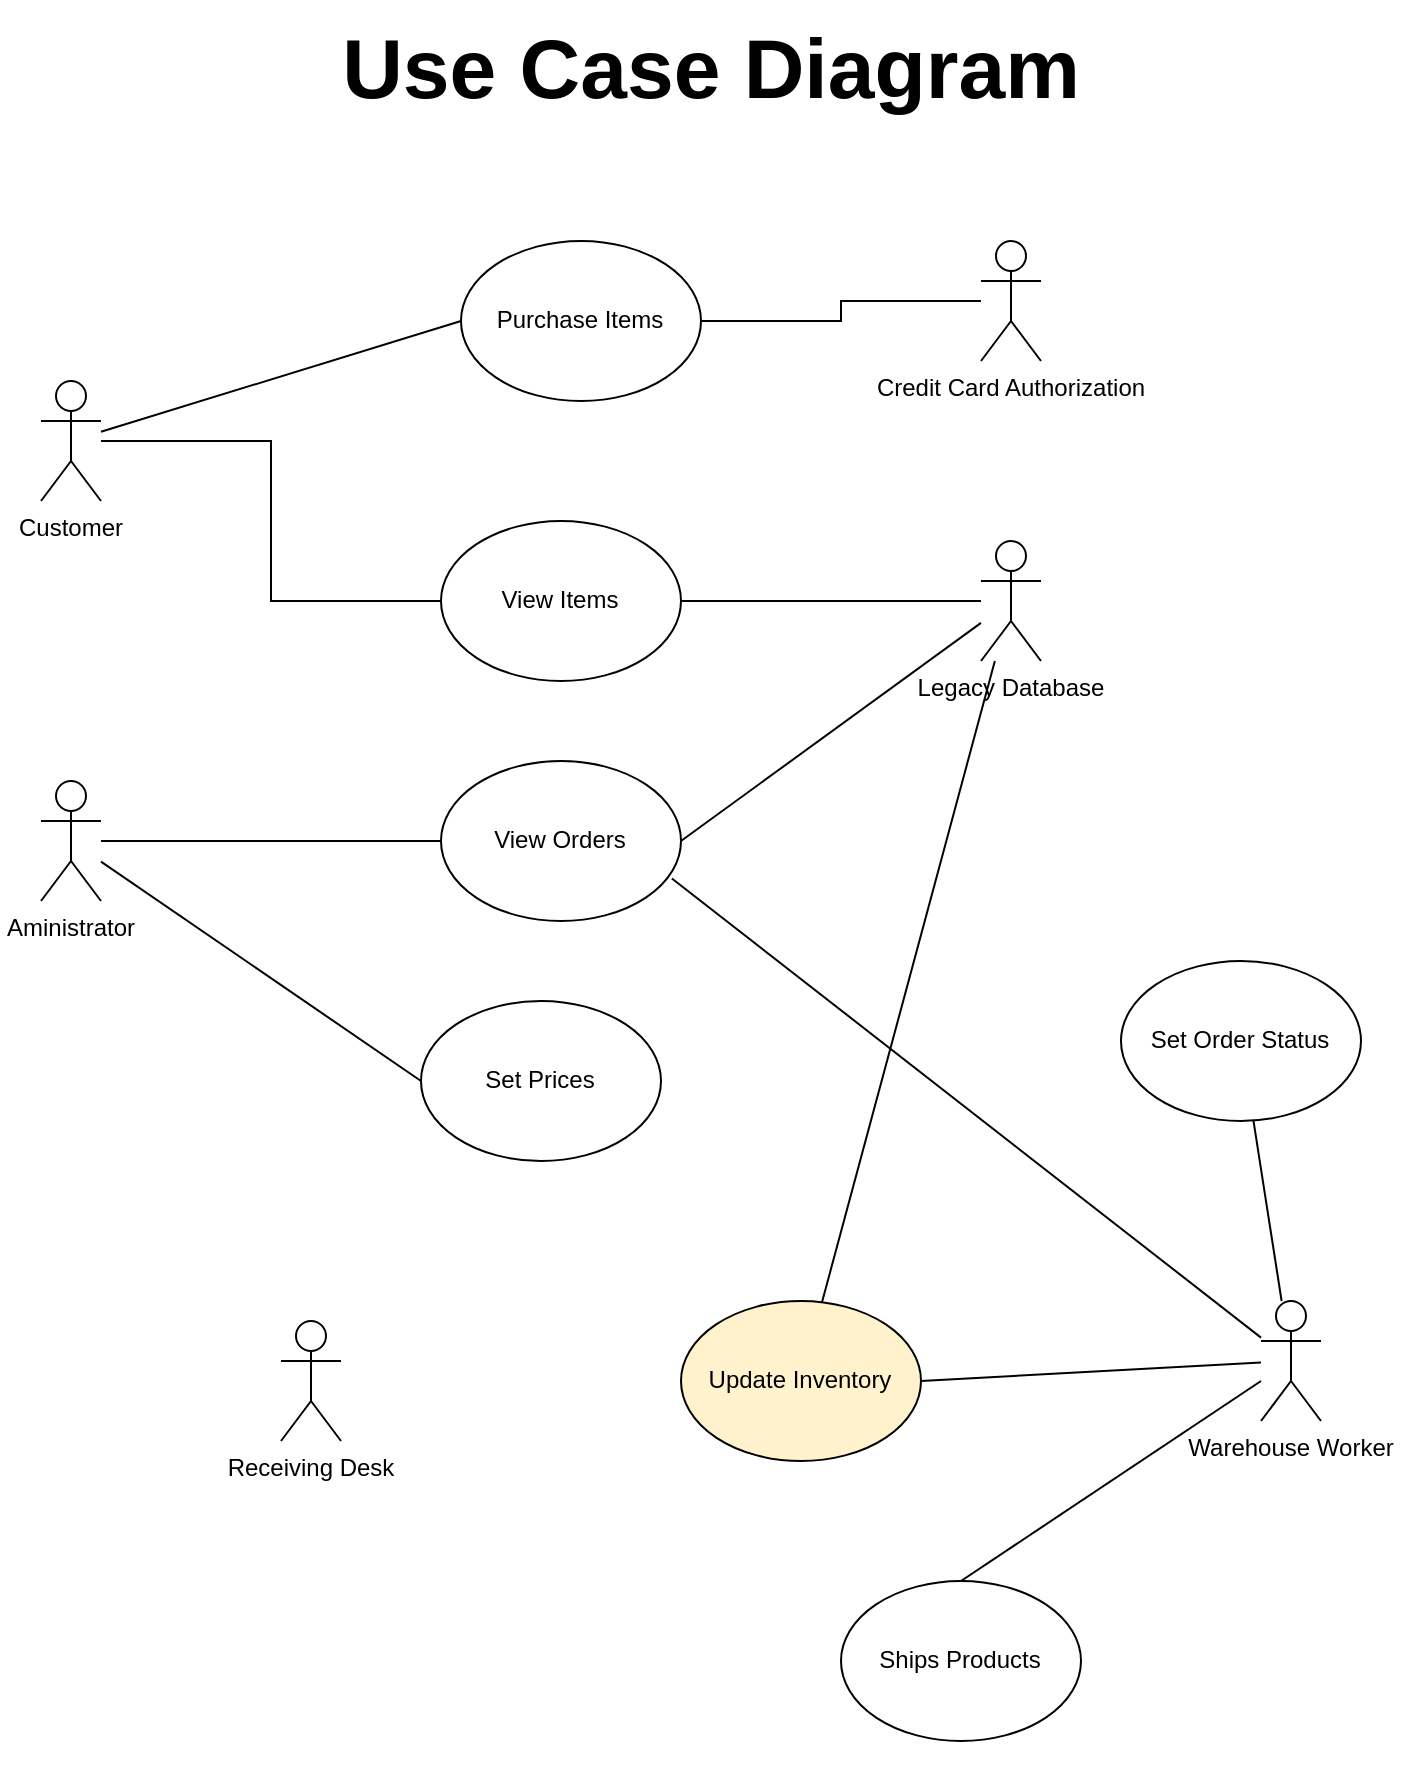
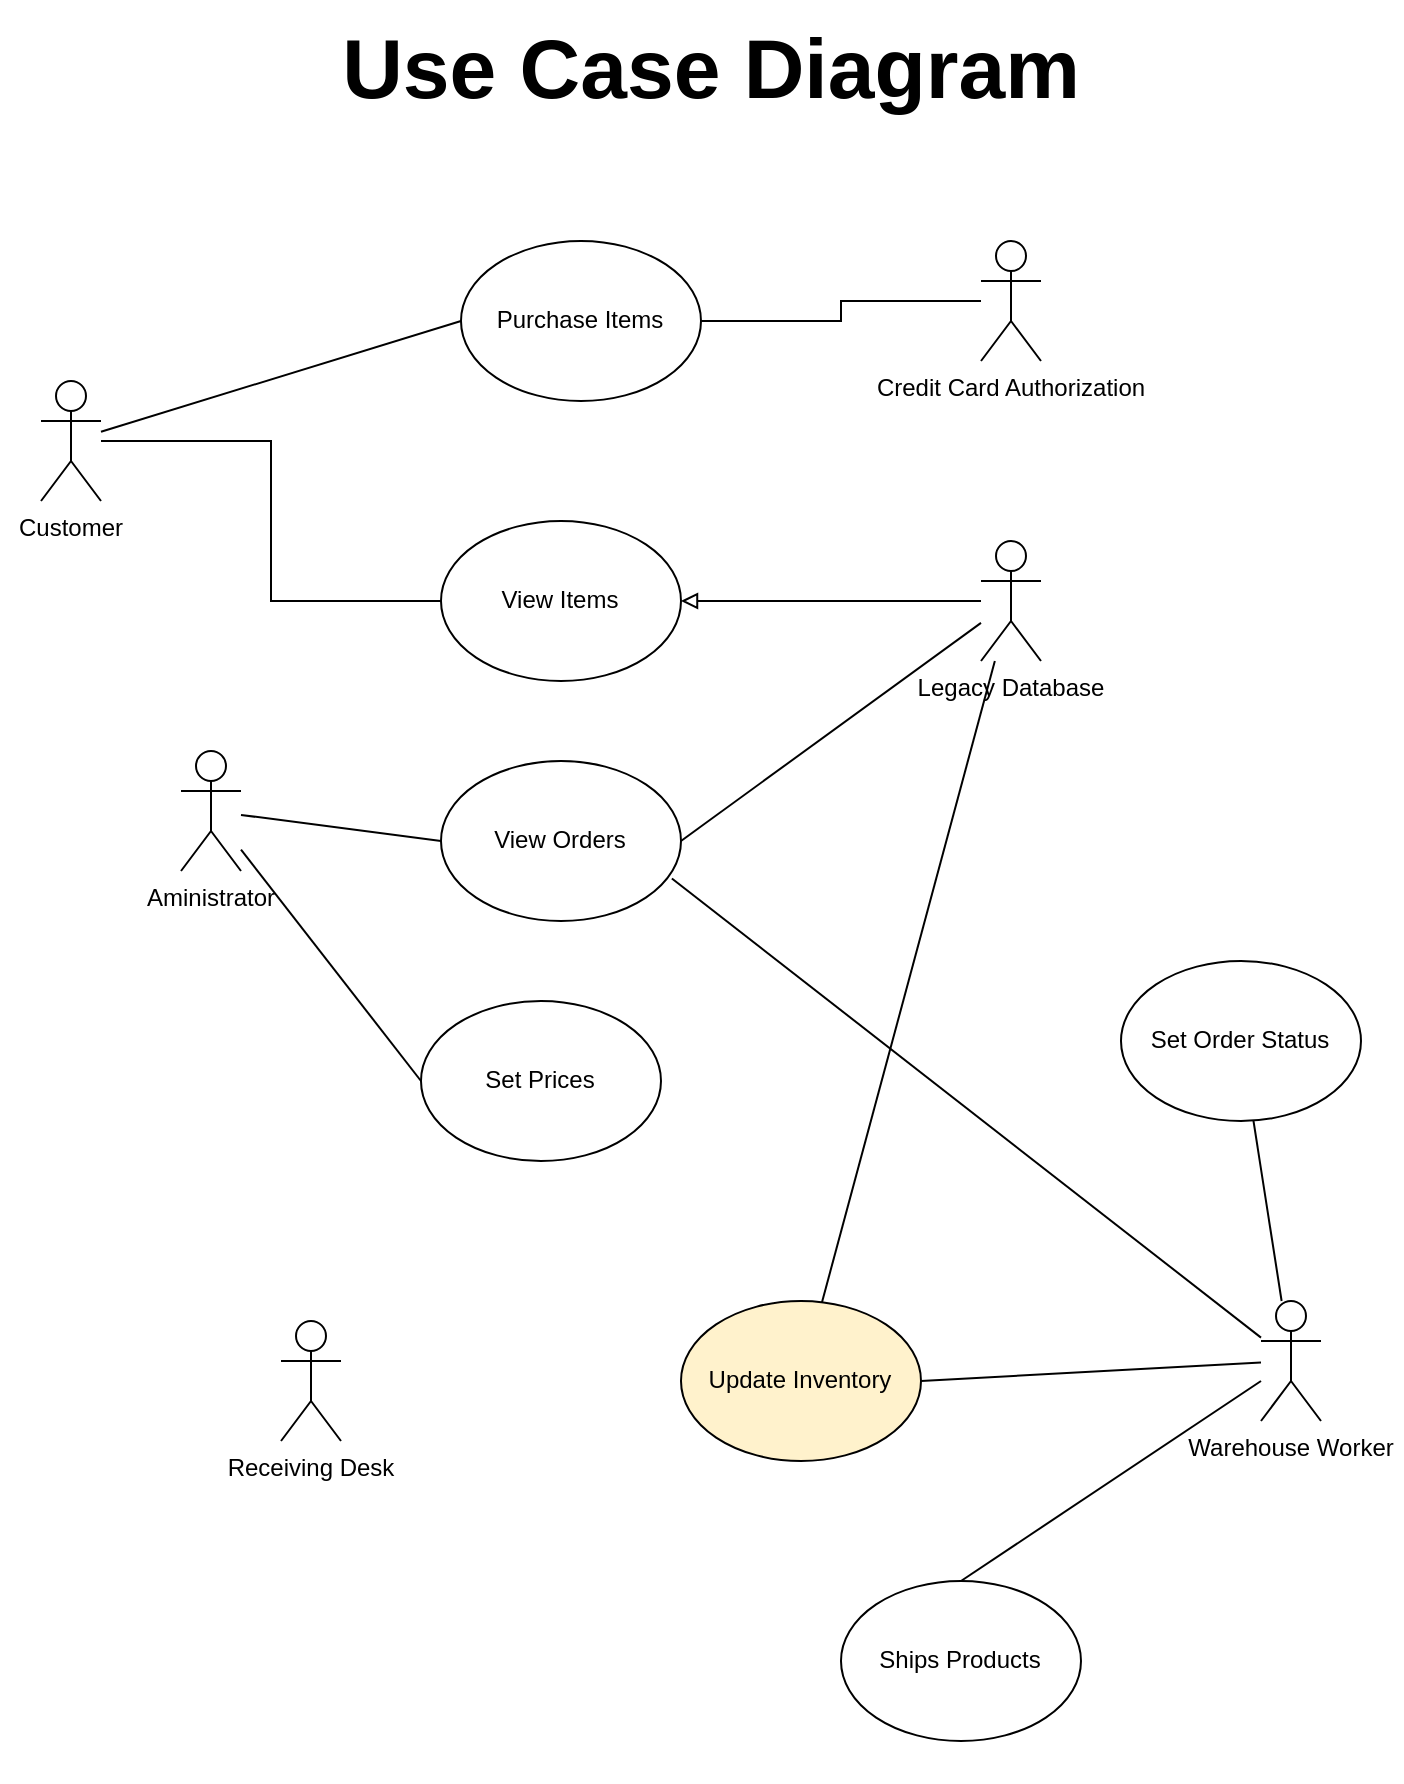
  <mxCell id="0" />
  <mxCell id="1" parent="0" />
  <mxCell id="2" value="View Items" style="ellipse;whiteSpace=wrap;html=1;" vertex="1" parent="1"><mxGeometry x="220" y="260" width="120" height="80" as="geometry" /></mxCell>
  <mxCell id="3" style="edgeStyle=orthogonalEdgeStyle;rounded=0;orthogonalLoop=1;jettySize=auto;html=1;entryX=0;entryY=0.5;entryDx=0;entryDy=0;endArrow=none;endFill=0;" edge="1" parent="1" source="5" target="2"><mxGeometry relative="1" as="geometry" /></mxCell>
  <mxCell id="4" style="rounded=0;orthogonalLoop=1;jettySize=auto;html=1;entryX=0;entryY=0.5;entryDx=0;entryDy=0;endArrow=none;endFill=0;" edge="1" parent="1" source="5" target="6"><mxGeometry relative="1" as="geometry" /></mxCell>
  <mxCell id="5" value="Customer" style="shape=umlActor;verticalLabelPosition=bottom;verticalAlign=top;html=1;outlineConnect=0;" vertex="1" parent="1"><mxGeometry x="20" y="190" width="30" height="60" as="geometry" /></mxCell>
  <mxCell id="6" value="Purchase Items" style="ellipse;whiteSpace=wrap;html=1;" vertex="1" parent="1"><mxGeometry x="230" y="120" width="120" height="80" as="geometry" /></mxCell>
  <mxCell id="7" style="edgeStyle=orthogonalEdgeStyle;rounded=0;orthogonalLoop=1;jettySize=auto;html=1;entryX=1;entryY=0.5;entryDx=0;entryDy=0;endArrow=none;endFill=0;" edge="1" parent="1" source="8" target="6"><mxGeometry relative="1" as="geometry" /></mxCell>
  <mxCell id="8" value="Credit Card Authorization" style="shape=umlActor;verticalLabelPosition=bottom;verticalAlign=top;html=1;outlineConnect=0;" vertex="1" parent="1"><mxGeometry x="490" y="120" width="30" height="60" as="geometry" /></mxCell>
- <mxCell id="9" style="rounded=0;orthogonalLoop=1;jettySize=auto;html=1;entryX=1;entryY=0.5;entryDx=0;entryDy=0;endArrow=none;endFill=0;" edge="1" parent="1" source="11" target="2"><mxGeometry relative="1" as="geometry" /></mxCell>
+ <mxCell id="9" style="rounded=0;orthogonalLoop=1;jettySize=auto;html=1;entryX=1;entryY=0.5;entryDx=0;entryDy=0;endArrow=block;endFill=0;" edge="1" parent="1" source="11" target="2"><mxGeometry relative="1" as="geometry" /></mxCell>
  <mxCell id="10" style="rounded=0;orthogonalLoop=1;jettySize=auto;html=1;entryX=1;entryY=0.5;entryDx=0;entryDy=0;endArrow=none;endFill=0;" edge="1" parent="1" source="11" target="12"><mxGeometry relative="1" as="geometry" /></mxCell>
  <mxCell id="11" value="Legacy Database" style="shape=umlActor;verticalLabelPosition=bottom;verticalAlign=top;html=1;outlineConnect=0;" vertex="1" parent="1"><mxGeometry x="490" y="270" width="30" height="60" as="geometry" /></mxCell>
  <mxCell id="12" value="View Orders" style="ellipse;whiteSpace=wrap;html=1;" vertex="1" parent="1"><mxGeometry x="220" y="380" width="120" height="80" as="geometry" /></mxCell>
  <mxCell id="13" style="rounded=0;orthogonalLoop=1;jettySize=auto;html=1;entryX=0;entryY=0.5;entryDx=0;entryDy=0;endArrow=none;endFill=0;" edge="1" parent="1" source="15" target="12"><mxGeometry relative="1" as="geometry" /></mxCell>
  <mxCell id="14" style="rounded=0;orthogonalLoop=1;jettySize=auto;html=1;entryX=0;entryY=0.5;entryDx=0;entryDy=0;endArrow=none;endFill=0;" edge="1" parent="1" source="15" target="16"><mxGeometry relative="1" as="geometry" /></mxCell>
- <mxCell id="15" value="Aministrator" style="shape=umlActor;verticalLabelPosition=bottom;verticalAlign=top;html=1;outlineConnect=0;" vertex="1" parent="1"><mxGeometry x="20" y="390" width="30" height="60" as="geometry" /></mxCell>
+ <mxCell id="15" value="Aministrator" style="shape=umlActor;verticalLabelPosition=bottom;verticalAlign=top;html=1;outlineConnect=0;" vertex="1" parent="1"><mxGeometry x="90" y="375" width="30" height="60" as="geometry" /></mxCell>
  <mxCell id="16" value="Set Prices" style="ellipse;whiteSpace=wrap;html=1;" vertex="1" parent="1"><mxGeometry x="210" y="500" width="120" height="80" as="geometry" /></mxCell>
  <mxCell id="17" style="rounded=0;orthogonalLoop=1;jettySize=auto;html=1;endArrow=none;endFill=0;" edge="1" parent="1" source="18" target="11"><mxGeometry relative="1" as="geometry" /></mxCell>
  <mxCell id="18" value="Update Inventory" style="ellipse;whiteSpace=wrap;html=1;fillColor=#fff2cc;" vertex="1" parent="1"><mxGeometry x="340" y="650" width="120" height="80" as="geometry" /></mxCell>
  <mxCell id="19" value="Receiving Desk" style="shape=umlActor;verticalLabelPosition=bottom;verticalAlign=top;html=1;outlineConnect=0;" vertex="1" parent="1"><mxGeometry x="140" y="660" width="30" height="60" as="geometry" /></mxCell>
  <mxCell id="20" style="rounded=0;orthogonalLoop=1;jettySize=auto;html=1;entryX=1;entryY=0.5;entryDx=0;entryDy=0;endArrow=none;endFill=0;" edge="1" parent="1" source="22" target="18"><mxGeometry relative="1" as="geometry" /></mxCell>
  <mxCell id="21" style="rounded=0;orthogonalLoop=1;jettySize=auto;html=1;entryX=0.5;entryY=0;entryDx=0;entryDy=0;endArrow=none;endFill=0;" edge="1" parent="1" source="22" target="23"><mxGeometry relative="1" as="geometry" /></mxCell>
  <mxCell id="22" value="Warehouse Worker" style="shape=umlActor;verticalLabelPosition=bottom;verticalAlign=top;html=1;outlineConnect=0;" vertex="1" parent="1"><mxGeometry x="630" y="650" width="30" height="60" as="geometry" /></mxCell>
  <mxCell id="23" value="Ships Products" style="ellipse;whiteSpace=wrap;html=1;" vertex="1" parent="1"><mxGeometry x="420" y="790" width="120" height="80" as="geometry" /></mxCell>
  <mxCell id="24" value="Set Order Status" style="ellipse;whiteSpace=wrap;html=1;" vertex="1" parent="1"><mxGeometry x="560" y="480" width="120" height="80" as="geometry" /></mxCell>
  <mxCell id="25" style="rounded=0;orthogonalLoop=1;jettySize=auto;html=1;endArrow=none;endFill=0;" edge="1" parent="1" source="22" target="24"><mxGeometry relative="1" as="geometry" /></mxCell>
  <mxCell id="26" style="rounded=0;orthogonalLoop=1;jettySize=auto;html=1;entryX=0.962;entryY=0.734;entryDx=0;entryDy=0;entryPerimeter=0;endArrow=none;endFill=0;" edge="1" parent="1" source="22" target="12"><mxGeometry relative="1" as="geometry" /></mxCell>
  <mxCell id="27" value="Use Case Diagram" style="text;html=1;strokeColor=none;fillColor=none;align=center;verticalAlign=middle;whiteSpace=wrap;rounded=0;fontStyle=1;fontSize=42;" vertex="1" parent="1"><mxGeometry x="133" y="20" width="445" height="30" as="geometry" /></mxCell>
